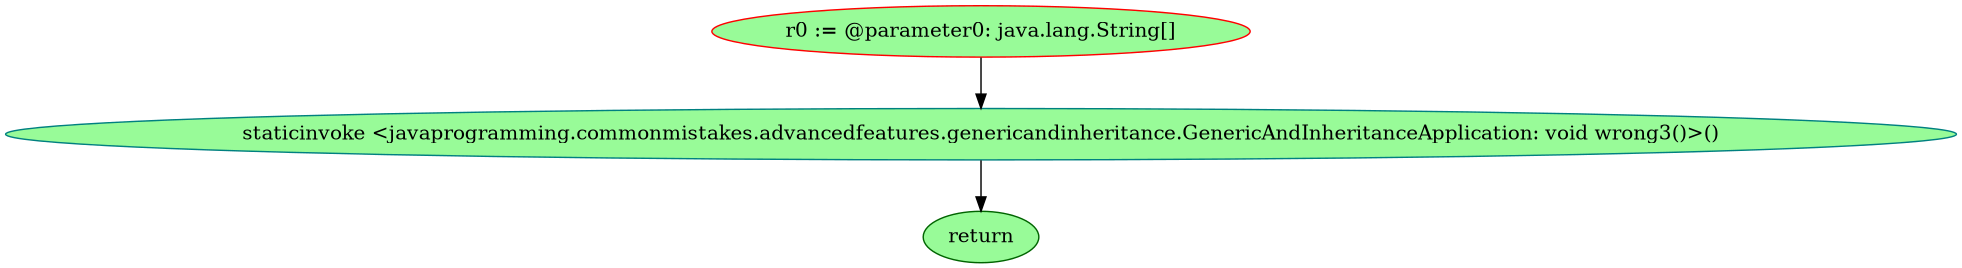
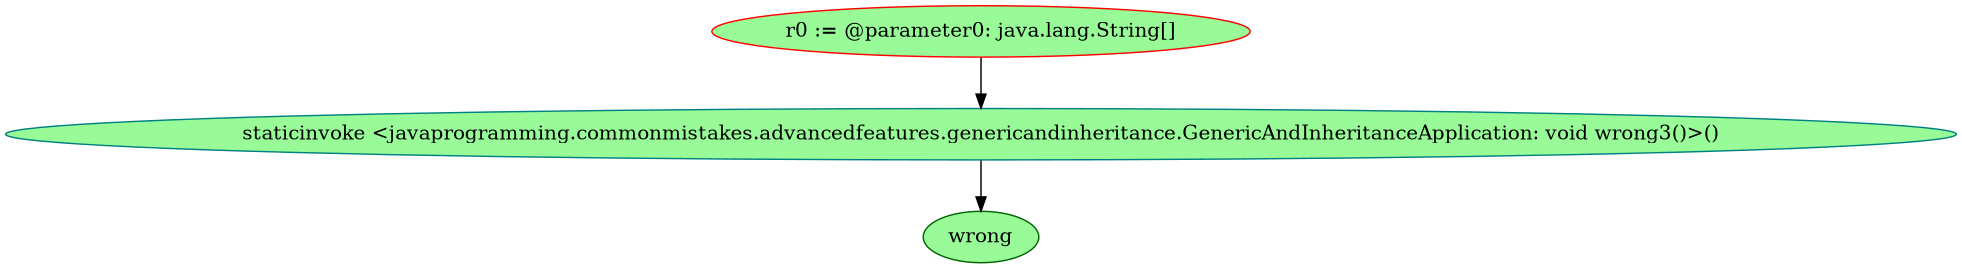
  digraph {
    node [style=filled fillcolor=palegreen]
    "r0 := @parameter0: java.lang.String[]" [color=red]
    "staticinvoke <javaprogramming.commonmistakes.advancedfeatures.genericandinheritance.GenericAndInheritanceApplication: void wrong3()>()" [color=teal]
-   return [color=darkgreen]
+   return [color=darkgreen label=wrong]
    "r0 := @parameter0: java.lang.String[]" -> "staticinvoke <javaprogramming.commonmistakes.advancedfeatures.genericandinheritance.GenericAndInheritanceApplication: void wrong3()>()"
    "staticinvoke <javaprogramming.commonmistakes.advancedfeatures.genericandinheritance.GenericAndInheritanceApplication: void wrong3()>()" -> return
  }
